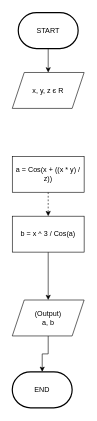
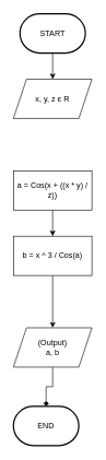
  <mxCell id="0" />
  <mxCell id="1" parent="0" />
  <mxCell id="2" value="" style="edgeStyle=orthogonalEdgeStyle;rounded=0;orthogonalLoop=1;jettySize=auto;html=1;" edge="1" parent="1" source="3" target="4"><mxGeometry relative="1" as="geometry" /></mxCell>
  <mxCell id="3" value="START" style="strokeWidth=2;shape=mxgraph.flowchart.terminator;" vertex="1" parent="1"><mxGeometry x="30" y="20" width="100" height="60" as="geometry" /></mxCell>
  <mxCell id="4" value="x, y, z є R" style="shape=parallelogram;perimeter=parallelogramPerimeter;whiteSpace=wrap;html=1;fixedSize=1;" vertex="1" parent="1"><mxGeometry x="20" y="120" width="120" height="60" as="geometry" /></mxCell>
- <mxCell id="5" value="" style="edgeStyle=orthogonalEdgeStyle;rounded=0;orthogonalLoop=1;jettySize=auto;html=1;dashed=1;" edge="1" parent="1" source="6" target="8"><mxGeometry relative="1" as="geometry" /></mxCell>
+ <mxCell id="5" value="" style="edgeStyle=orthogonalEdgeStyle;rounded=0;orthogonalLoop=1;jettySize=auto;html=1;" edge="1" parent="1" source="6" target="8"><mxGeometry relative="1" as="geometry" /></mxCell>
  <mxCell id="6" value="a = Cos(x + ((x * y) / z))" style="whiteSpace=wrap;html=1;" vertex="1" parent="1"><mxGeometry x="20" y="260" width="120" height="60" as="geometry" /></mxCell>
  <mxCell id="7" value="" style="edgeStyle=orthogonalEdgeStyle;rounded=0;orthogonalLoop=1;jettySize=auto;html=1;" edge="1" parent="1" source="8" target="10"><mxGeometry relative="1" as="geometry" /></mxCell>
  <mxCell id="8" value="b = x ^ 3 / Cos(a)" style="rounded=0;whiteSpace=wrap;html=1;" vertex="1" parent="1"><mxGeometry x="20" y="360" width="120" height="60" as="geometry" /></mxCell>
- <mxCell id="9" value="" style="edgeStyle=orthogonalEdgeStyle;rounded=0;orthogonalLoop=1;jettySize=auto;html=1;" edge="1" parent="1" source="10" target="11"><mxGeometry relative="1" as="geometry" /></mxCell>
+ <mxCell id="9" value="" style="edgeStyle=orthogonalEdgeStyle;rounded=0;orthogonalLoop=1;jettySize=auto;html=1;endArrow=diamond;" edge="1" parent="1" source="10" target="11"><mxGeometry relative="1" as="geometry" /></mxCell>
  <mxCell id="10" value="(Output)&lt;br&gt;a, b" style="shape=parallelogram;perimeter=parallelogramPerimeter;whiteSpace=wrap;html=1;fixedSize=1;rounded=0;" vertex="1" parent="1"><mxGeometry x="20" y="500" width="120" height="60" as="geometry" /></mxCell>
  <mxCell id="11" value="END" style="strokeWidth=2;html=1;shape=mxgraph.flowchart.terminator;whiteSpace=wrap;" vertex="1" parent="1"><mxGeometry x="20" y="620" width="100" height="60" as="geometry" /></mxCell>
